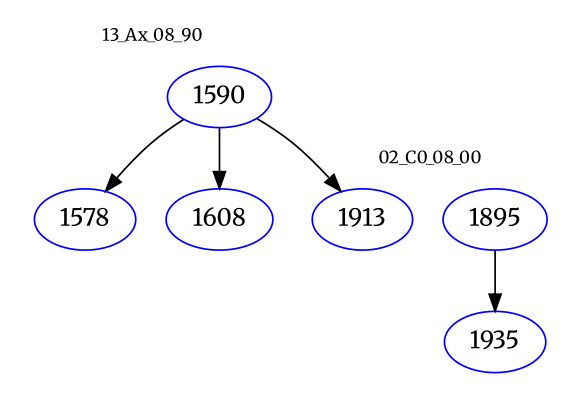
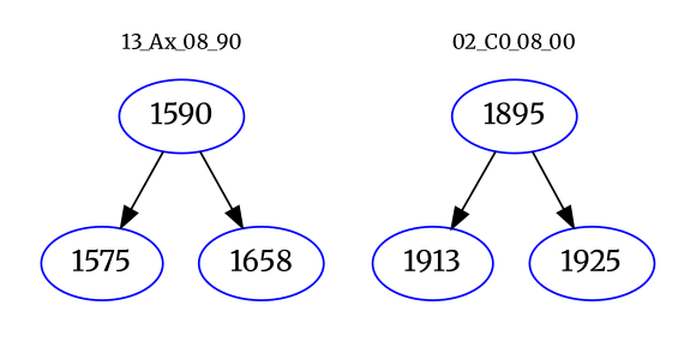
  digraph {
    fontname=Merriweather
    node [color=blue fontname=Merriweather]
    edge [color=black fontname=Merriweather]
    n1 [label=1590]
-   n2 [label=1578]
-   n3 [label=1608]
+   n2 [label=1575]
+   n3 [label=1658]
    n4 [label=1895]
    n5 [label=1913]
-   n6 [label=1935]
+   n6 [label=1925]
    subgraph cluster_1 {
      color=white
      fontsize=10
      label="13_Ax_08_90"
      n1
      n2
      n3
    }
    subgraph cluster_2 {
      color=white
      fontsize=10
      label="02_C0_08_00"
      n4
      n5
      n6
    }
    n1 -> n2
    n1 -> n3
-   n1 -> n5
+   n4 -> n5
    n4 -> n6
  }
